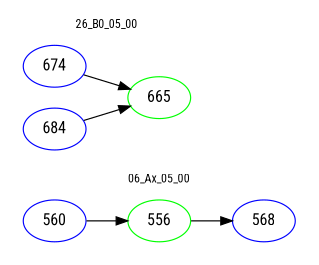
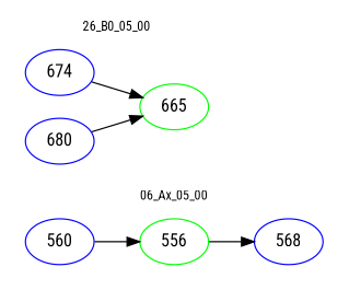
  digraph {
    fontname="Roboto Condensed"
    rankdir=LR
    node [color=blue fontname="Roboto Condensed"]
    edge [color=black fontname="Roboto Condensed"]
    n1 [label=560]
    n2 [color=green label=556]
    n3 [label=568]
    n4 [label=674]
    n5 [color=green label=665]
-   n6 [label=684]
+   n6 [label=680]
    subgraph cluster_1 {
      color=white
      fontsize=10
      label="06_Ax_05_00"
      n1
      n2
      n3
    }
    subgraph cluster_2 {
      color=white
      fontsize=10
      label="26_B0_05_00"
      n4
      n5
      n6
    }
    n1 -> n2
    n2 -> n3
    n4 -> n5
    n6 -> n5
  }
